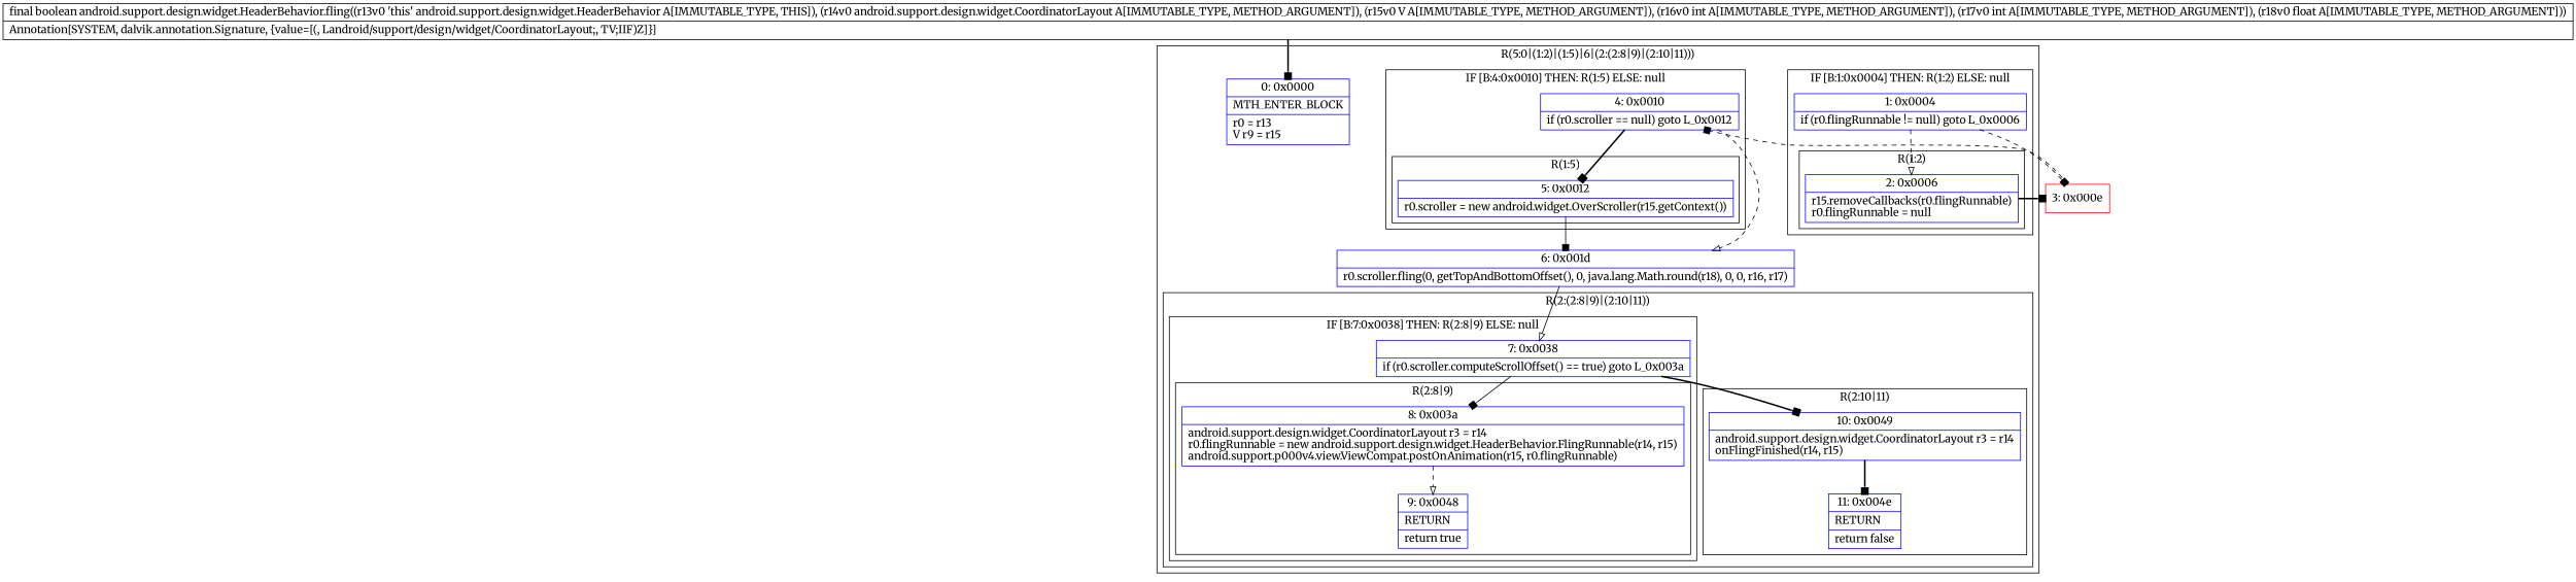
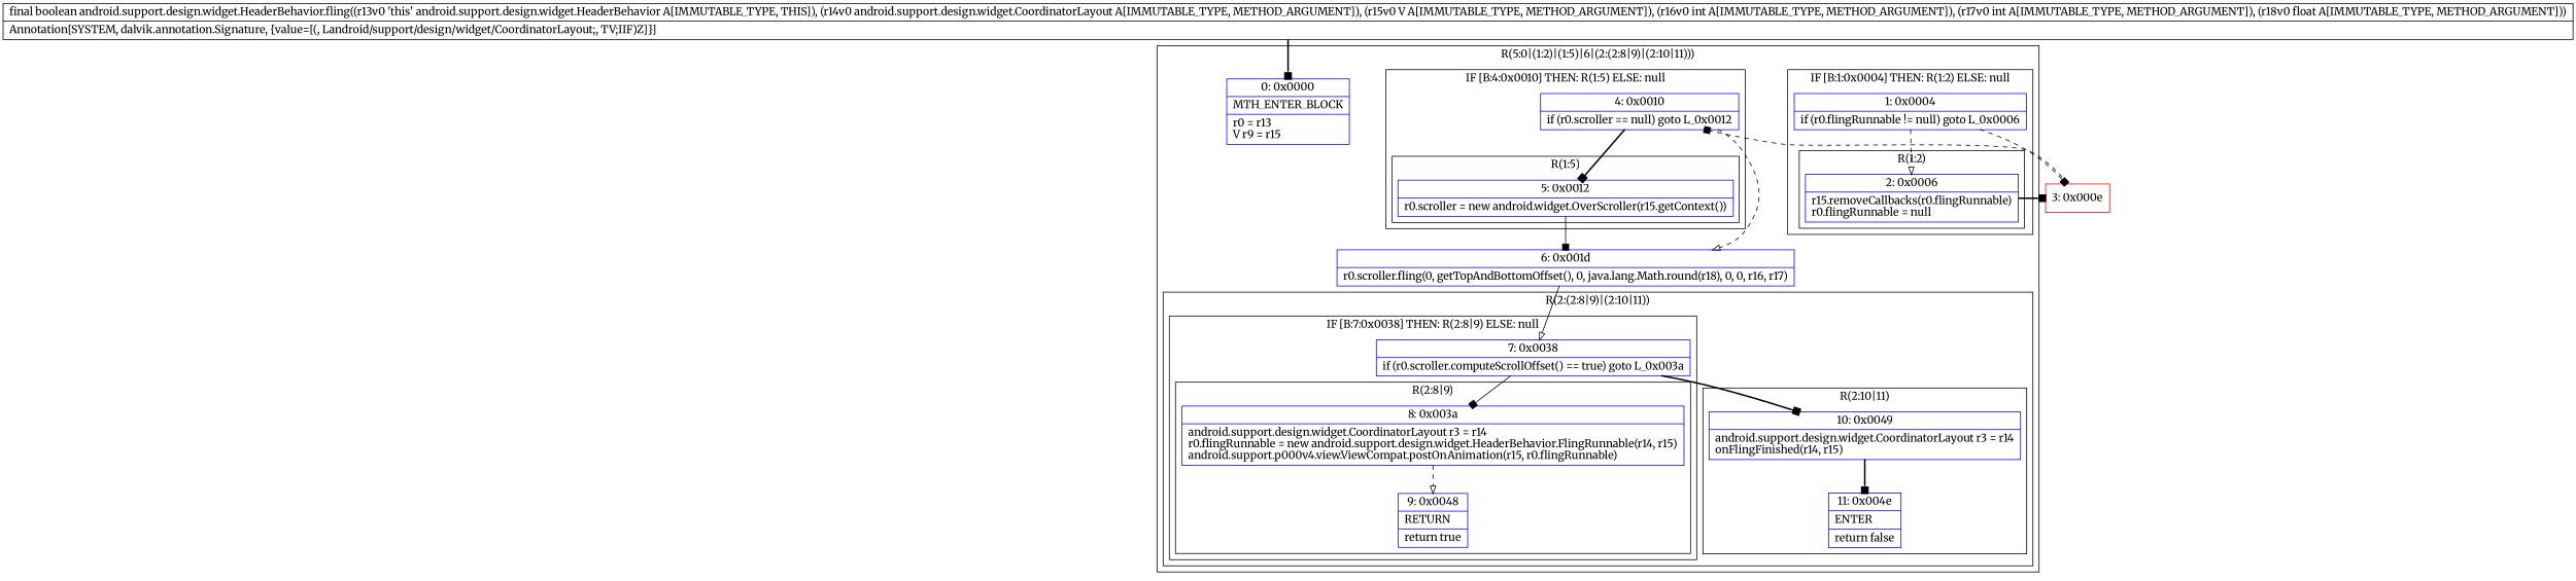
  digraph {
    fontname=Merriweather
    node [color=blue fontname=Merriweather shape=record]
    edge [arrowhead=box fontname=Merriweather style=bold]
    n1 [label="{2\:\ 0x0006|r15.removeCallbacks(r0.flingRunnable)\lr0.flingRunnable = null\l}"]
    n2 [label="{1\:\ 0x0004|if (r0.flingRunnable != null) goto L_0x0006\l}"]
    n3 [label="{5\:\ 0x0012|r0.scroller = new android.widget.OverScroller(r15.getContext())\l}"]
    n4 [label="{4\:\ 0x0010|if (r0.scroller == null) goto L_0x0012\l}"]
    n5 [label="{8\:\ 0x003a|android.support.design.widget.CoordinatorLayout r3 = r14\lr0.flingRunnable = new android.support.design.widget.HeaderBehavior.FlingRunnable(r14, r15)\landroid.support.p000v4.view.ViewCompat.postOnAnimation(r15, r0.flingRunnable)\l}"]
    n6 [label="{9\:\ 0x0048|RETURN\l|return true\l}"]
    n7 [label="{7\:\ 0x0038|if (r0.scroller.computeScrollOffset() == true) goto L_0x003a\l}"]
    n8 [label="{10\:\ 0x0049|android.support.design.widget.CoordinatorLayout r3 = r14\lonFlingFinished(r14, r15)\l}"]
-   n9 [label="{11\:\ 0x004e|RETURN\l|return false\l}"]
+   n9 [label="{11\:\ 0x004e|ENTER\l|return false\l}"]
    n10 [label="{0\:\ 0x0000|MTH_ENTER_BLOCK\l|r0 = r13\lV r9 = r15\l}"]
    n11 [label="{6\:\ 0x001d|r0.scroller.fling(0, getTopAndBottomOffset(), 0, java.lang.Math.round(r18), 0, 0, r16, r17)\l}"]
    n12 [color=red label="{3\:\ 0x000e}"]
    n13 [label="{final boolean android.support.design.widget.HeaderBehavior.fling((r13v0 'this' android.support.design.widget.HeaderBehavior A[IMMUTABLE_TYPE, THIS]), (r14v0 android.support.design.widget.CoordinatorLayout A[IMMUTABLE_TYPE, METHOD_ARGUMENT]), (r15v0 V A[IMMUTABLE_TYPE, METHOD_ARGUMENT]), (r16v0 int A[IMMUTABLE_TYPE, METHOD_ARGUMENT]), (r17v0 int A[IMMUTABLE_TYPE, METHOD_ARGUMENT]), (r18v0 float A[IMMUTABLE_TYPE, METHOD_ARGUMENT]))  | Annotation[SYSTEM, dalvik.annotation.Signature, \{value=[(, Landroid\/support\/design\/widget\/CoordinatorLayout;, TV;IIF)Z]\}]\l}" color=""]
    subgraph cluster_1 {
      label="R(5:0|(1:2)|(1:5)|6|(2:(2:8|9)|(2:10|11)))"
      n10
      n11
      subgraph cluster_2 {
        label="IF [B:1:0x0004] THEN: R(1:2) ELSE: null"
        n2
        subgraph cluster_3 {
          label="R(1:2)"
          n1
        }
      }
      subgraph cluster_4 {
        label="IF [B:4:0x0010] THEN: R(1:5) ELSE: null"
        n4
        subgraph cluster_5 {
          label="R(1:5)"
          n3
        }
      }
      subgraph cluster_6 {
        label="R(2:(2:8|9)|(2:10|11))"
        subgraph cluster_7 {
          label="IF [B:7:0x0038] THEN: R(2:8|9) ELSE: null"
          n7
          subgraph cluster_8 {
            label="R(2:8|9)"
            n5
            n6
          }
        }
        subgraph cluster_9 {
          label="R(2:10|11)"
          n8
          n9
        }
      }
    }
    n1 -> n12
    n2 -> n1 [arrowhead=onormal style=dashed]
    n2 -> n12 [style=dashed]
    n3 -> n11 [style=solid]
    n4 -> n3
    n4 -> n11 [arrowhead=onormal style=dashed]
    n5 -> n6 [arrowhead=onormal style=dashed]
    n7 -> n5 [style=solid]
    n7 -> n8
    n8 -> n9
    n11 -> n7 [arrowhead=onormal style=solid]
    n12 -> n4 [style=dashed]
    n13 -> n10
  }
